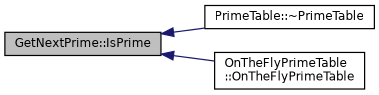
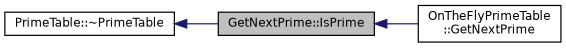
  digraph {
    rankdir=LR
    node [color=black fillcolor=white fontname=Helvetica fontsize=10 shape=record style=filled]
    edge [color=midnightblue dir=back fontname=Helvetica fontsize=10 labelfontname=Helvetica labelfontsize=10 style=solid]
    n1 [fillcolor=grey75 fontcolor=black height=0.2 label="GetNextPrime::IsPrime" width=0.4]
    n2 [height=0.2 label="PrimeTable::~PrimeTable" width=0.4]
-   n3 [height=0.2 label="OnTheFlyPrimeTable\l::OnTheFlyPrimeTable" width=0.4]
-   n1 -> n2
+   n3 [height=0.2 label="OnTheFlyPrimeTable\l::GetNextPrime" width=0.4]
+   n2 -> n1
    n1 -> n3
  }
